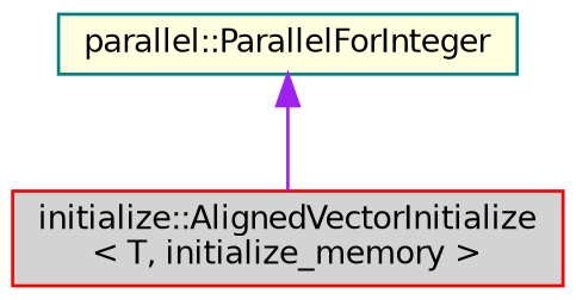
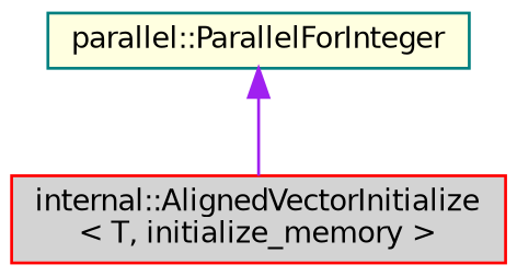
  digraph {
    node [fontname=Helvetica fontsize=10 shape=record style=filled]
-   n1 [color=red fillcolor=lightgrey fontcolor=black height=0.2 label="initialize::AlignedVectorInitialize\l\< T, initialize_memory \>" width=0.4]
+   n1 [color=red fillcolor=lightgrey fontcolor=black height=0.2 label="internal::AlignedVectorInitialize\l\< T, initialize_memory \>" width=0.4]
    n2 [color=teal fillcolor=lightyellow height=0.2 label="parallel::ParallelForInteger" width=0.4]
    n2 -> n1 [color=purple dir=back fontname=Helvetica fontsize=10 labelfontname=Helvetica labelfontsize=10 style=solid]
  }
